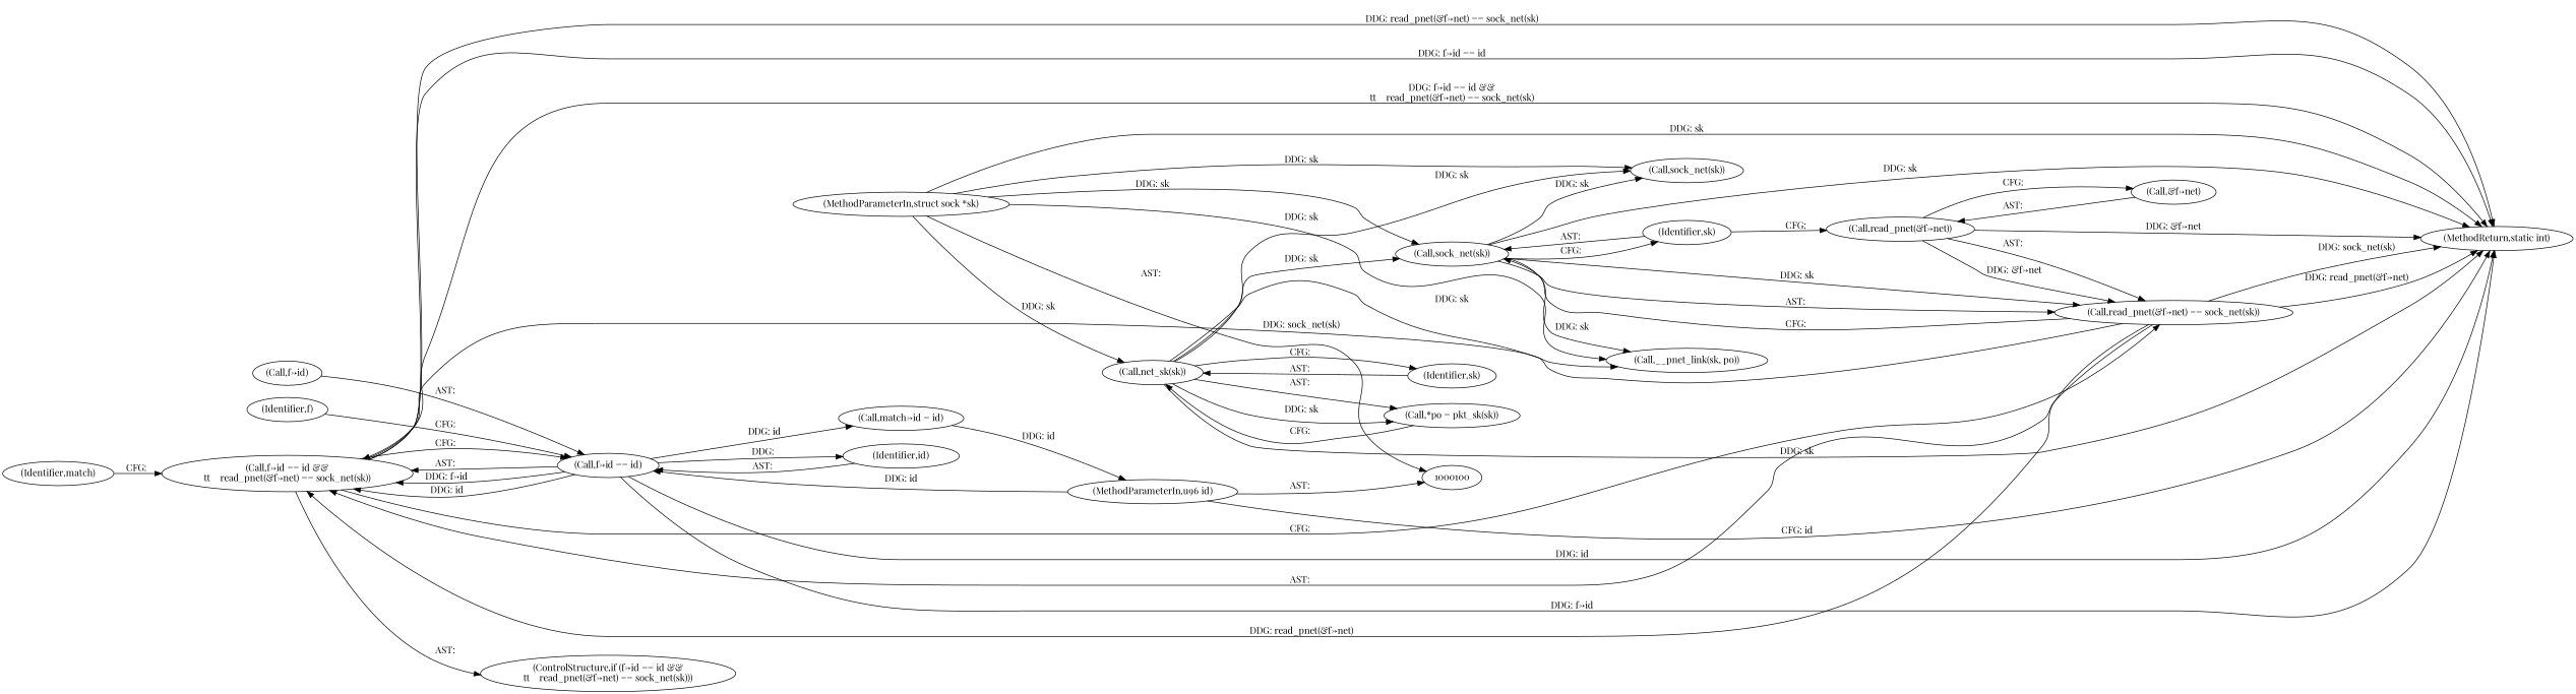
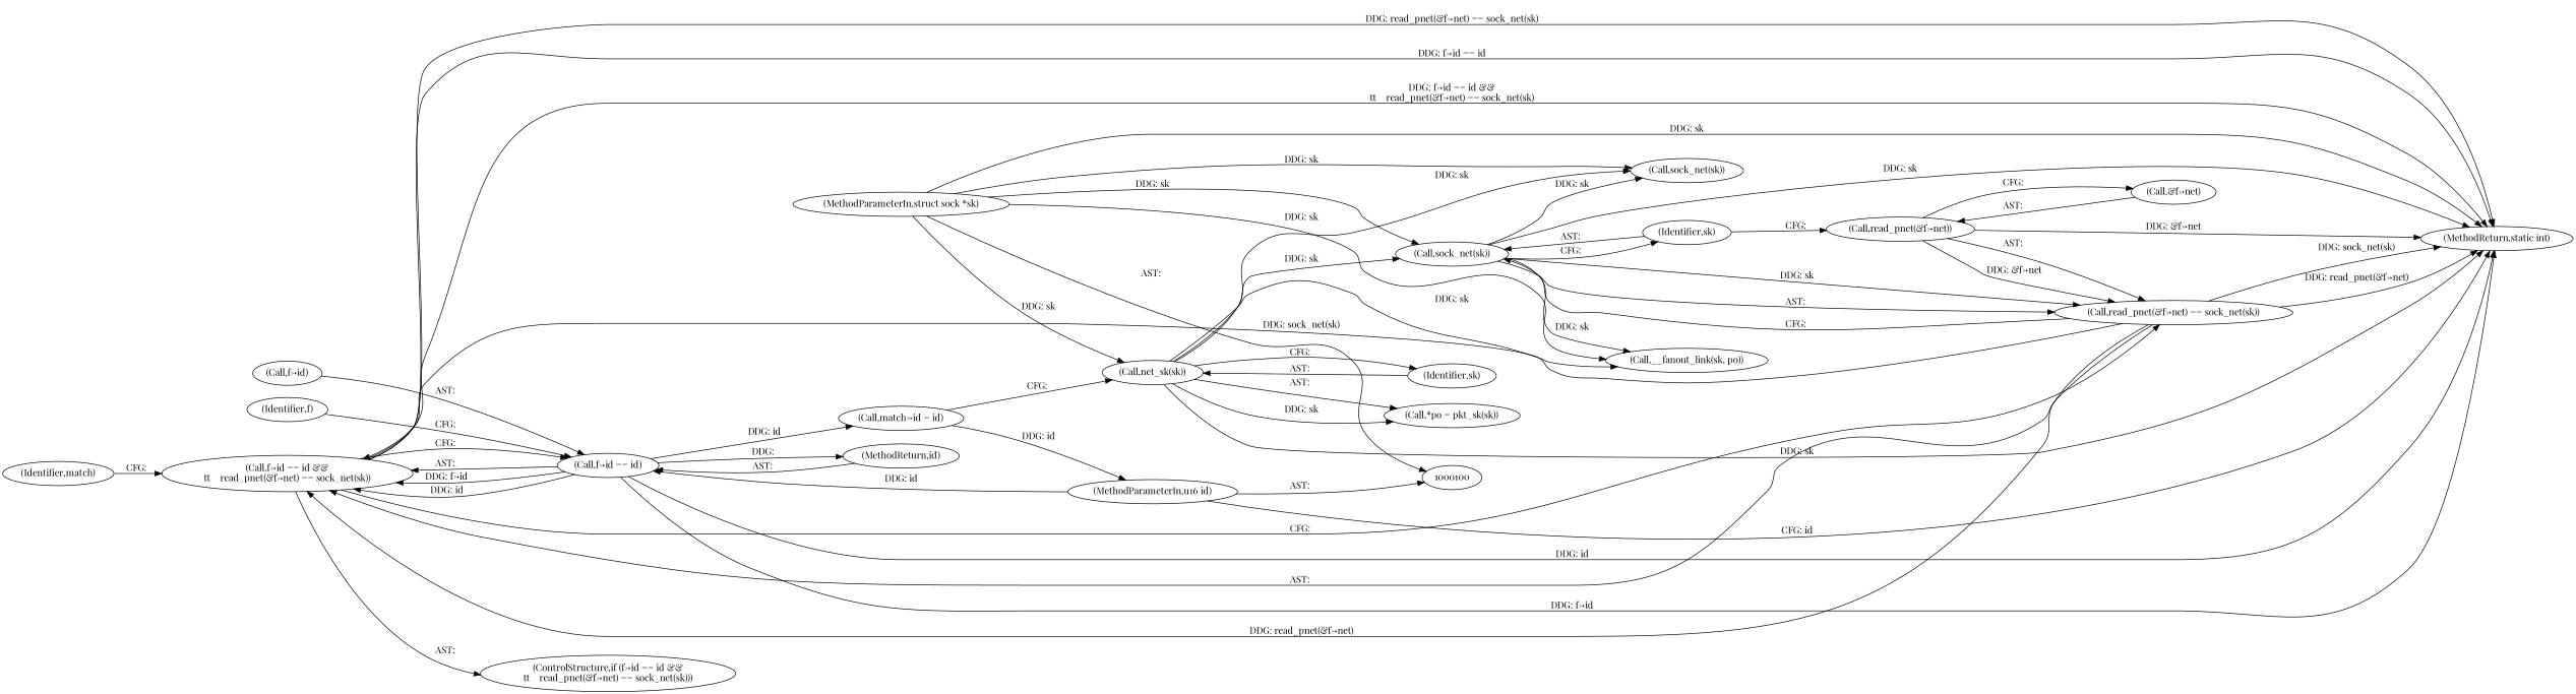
  digraph {
    fontname="Playfair Display"
    rankdir=LR
    node [fontname="Playfair Display"]
    edge [fontname="Playfair Display"]
    n1 [label="(Call,f->id == id &&\n\t\t    read_pnet(&f->net) == sock_net(sk))"]
    n2 [label="(Call,f->id == id)"]
    n3 [label="(Call,read_pnet(&f->net) == sock_net(sk))"]
    n4 [label="(ControlStructure,if (f->id == id &&\n\t\t    read_pnet(&f->net) == sock_net(sk)))"]
    n5 [label="(MethodReturn,static int)"]
-   n6 [label="(Identifier,id)"]
+   n6 [label="(MethodReturn,id)"]
    n7 [label="(Call,match->id = id)"]
    n8 [label="(Call,sock_net(sk))"]
-   n9 [label="(MethodParameterIn,u96 id)"]
+   n9 [label="(MethodParameterIn,u16 id)"]
    1000100
-   n11 [label="(Call,__pnet_link(sk, po))"]
+   n11 [label="(Call,__fanout_link(sk, po))"]
    n12 [label="(Call,sock_net(sk))"]
    n13 [label="(Identifier,sk)"]
    n14 [label="(Call,read_pnet(&f->net))"]
    n15 [label="(Call,&f->net)"]
    n16 [label="(Call,net_sk(sk))"]
    n17 [label="(Identifier,sk)"]
    n18 [label="(Call,*po = pkt_sk(sk))"]
    n19 [label="(MethodParameterIn,struct sock *sk)"]
    n20 [label="(Call,f->id)"]
    n21 [label="(Identifier,match)"]
    n22 [label="(Identifier,f)"]
    n1 -> n2 [label="CFG: "]
    n1 -> n3 [label="CFG: "]
    n1 -> n4 [label="AST: "]
    n1 -> n5 [label="DDG: f->id == id"]
    n1 -> n5 [label="DDG: f->id == id &&\n\t\t    read_pnet(&f->net) == sock_net(sk)"]
    n1 -> n5 [label="DDG: read_pnet(&f->net) == sock_net(sk)"]
    n2 -> n1 [label="AST: "]
    n2 -> n1 [label="DDG: f->id"]
    n2 -> n1 [label="DDG: id"]
    n2 -> n5 [label="DDG: f->id"]
    n2 -> n5 [label="DDG: id"]
    n2 -> n6 [label="DDG: "]
    n2 -> n7 [label="DDG: id"]
    n3 -> n1 [label="AST: "]
    n3 -> n1 [label="DDG: read_pnet(&f->net)"]
    n3 -> n1 [label="DDG: sock_net(sk)"]
    n3 -> n5 [label="DDG: read_pnet(&f->net)"]
    n3 -> n5 [label="DDG: sock_net(sk)"]
    n3 -> n8 [label="CFG: "]
    n6 -> n2 [label="AST: "]
    n7 -> n9 [label="DDG: id"]
    n8 -> n3 [label="AST: "]
    n8 -> n3 [label="DDG: sk"]
    n8 -> n5 [label="DDG: sk"]
    n8 -> n11 [label="DDG: sk"]
    n8 -> n12 [label="DDG: sk"]
    n8 -> n13 [label="CFG: "]
    n9 -> n2 [label="DDG: id"]
    n9 -> n5 [label="CFG: id"]
    n9 -> 1000100 [label="AST: "]
    n13 -> n8 [label="AST: "]
    n13 -> n14 [label="CFG: "]
    n14 -> n3 [label="AST: "]
    n14 -> n3 [label="DDG: &f->net"]
    n14 -> n5 [label="DDG: &f->net"]
    n14 -> n15 [label="CFG: "]
    n15 -> n14 [label="AST: "]
    n16 -> n5 [label="DDG: sk"]
    n16 -> n8 [label="DDG: sk"]
    n16 -> n11 [label="DDG: sk"]
    n16 -> n12 [label="DDG: sk"]
    n16 -> n17 [label="CFG: "]
    n16 -> n18 [label="AST: "]
    n16 -> n18 [label="DDG: sk"]
    n17 -> n16 [label="AST: "]
-   n18 -> n16 [label="CFG: "]
+   n7 -> n16 [label="CFG: "]
    n19 -> n5 [label="DDG: sk"]
    n19 -> n8 [label="DDG: sk"]
    n19 -> 1000100 [label="AST: "]
    n19 -> n11 [label="DDG: sk"]
    n19 -> n12 [label="DDG: sk"]
    n19 -> n16 [label="DDG: sk"]
    n20 -> n2 [label="AST: "]
    n21 -> n1 [label="CFG: "]
    n22 -> n2 [label="CFG: "]
  }
